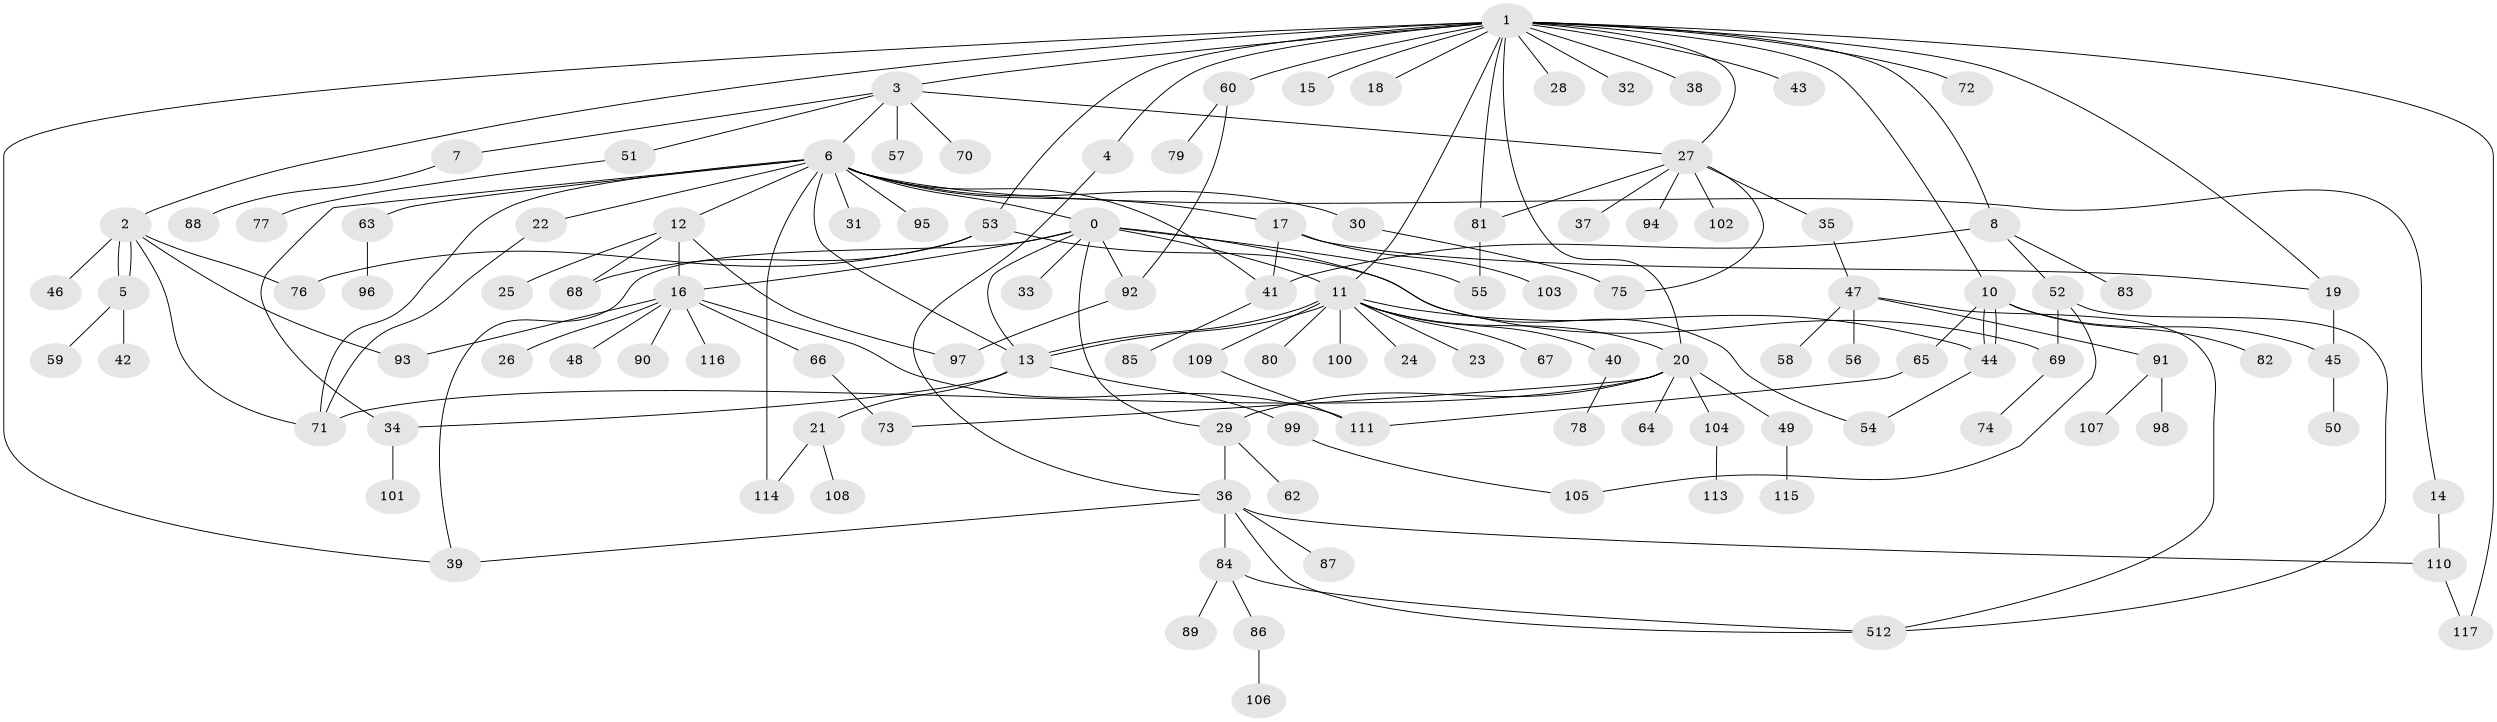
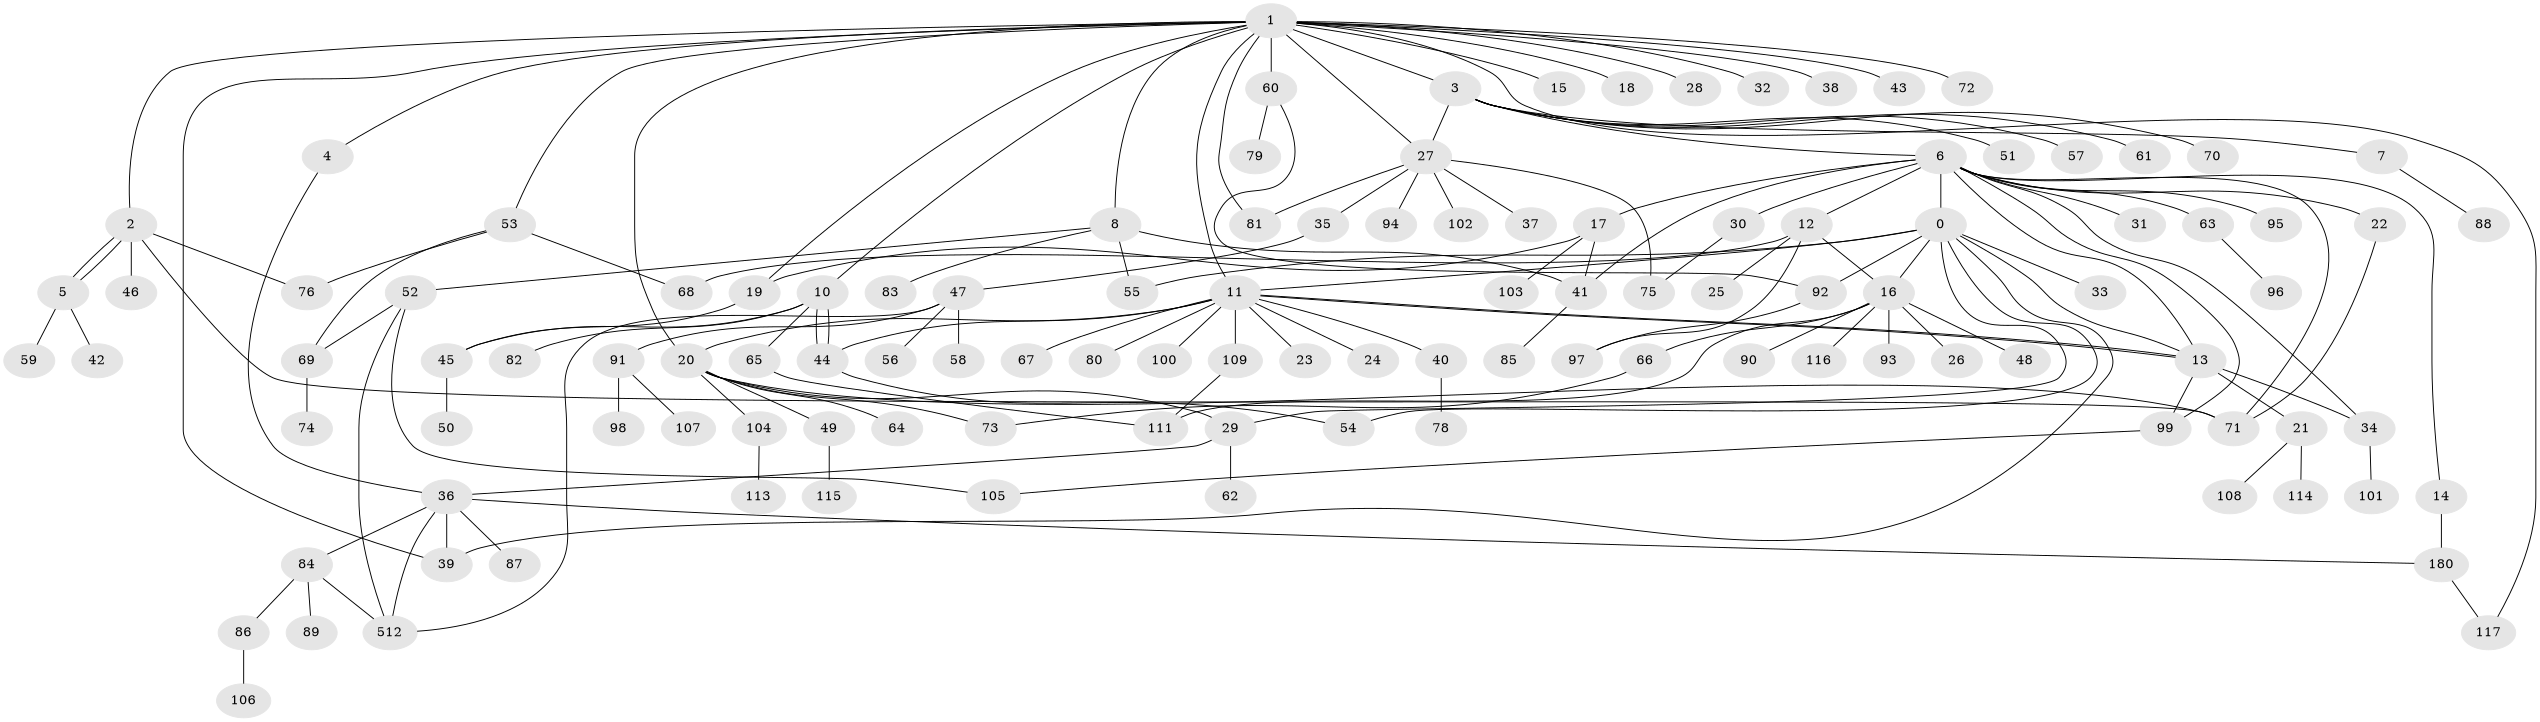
  graph {
    node [color=gray90 style=filled]
    1
    2
    3
    4
    8
    10
    11
    15
    18
    19
    20
    27
    28
    32
    38
    39
    43
    53
    60
    72
    81
    117
    5
    46
    71
    76
    93
    6
    7
    51
    57
+   61
    70
    36
    41
    52
    55
    83
    44
    45
    65
    82
    13
    23
    24
    40
    67
    80
    100
    109
    29
    49
    64
    73
    104
    35
    37
    75
    94
    102
    68
    69
    92
    79
    42
    59
    n67 [label=0]
    12
    14
    17
    22
    30
    31
    34
    63
    95
    114
    88
-   77
-   110
+   110 [label=180]
    84
    87
    n83 [label=512]
    16
    33
    54
    25
    97
    21
    99
    103
    101
    85
    96
    105
    26
    48
    66
    90
    111
    116
    62
    50
    78
    108
    115
    113
    47
    56
    58
    91
    86
    89
    98
    107
    74
    106
    1 -- 2
    1 -- 3
    1 -- 4
    1 -- 8
    1 -- 10
    1 -- 11
    1 -- 15
    1 -- 18
    1 -- 19
    1 -- 20
    1 -- 27
    1 -- 28
    1 -- 32
    1 -- 38
    1 -- 39
    1 -- 43
    1 -- 53
    1 -- 60
    1 -- 72
    1 -- 81
    1 -- 117
    2 -- 5
    2 -- 5
    2 -- 46
    2 -- 71
    2 -- 76
-   2 -- 93
    3 -- 27
    3 -- 6
    3 -- 7
    3 -- 51
    3 -- 57
+   3 -- 61
    3 -- 70
    4 -- 36
    8 -- 41
    8 -- 52
-   81 -- 55
+   8 -- 55
    8 -- 83
    10 -- 44
    10 -- 44
    10 -- 45
    10 -- 65
    10 -- 82
    11 -- 20
    11 -- 44
    11 -- 13
    11 -- 13
    11 -- 23
    11 -- 24
    11 -- 40
    11 -- 67
    11 -- 80
    11 -- 100
    11 -- 109
    19 -- 45
    20 -- 71
    20 -- 29
    20 -- 49
    20 -- 64
    20 -- 73
    20 -- 104
    27 -- 81
    27 -- 35
    27 -- 37
    27 -- 75
    27 -- 94
    27 -- 102
    53 -- 76
    53 -- 68
    53 -- 69
    60 -- 92
    60 -- 79
    5 -- 42
    5 -- 59
    6 -- 71
    6 -- 41
    6 -- 13
    6 -- n67
    6 -- 12
    6 -- 14
    6 -- 17
    6 -- 22
    6 -- 30
    6 -- 31
    6 -- 34
    6 -- 63
    6 -- 95
-   6 -- 114
+   6 -- 99
    7 -- 88
-   51 -- 77
    36 -- 39
    36 -- 110
    36 -- 84
    36 -- 87
    36 -- n83
    41 -- 85
    52 -- 69
    52 -- n83
    52 -- 105
    44 -- 54
    45 -- 50
    65 -- 111
    13 -- 34
    13 -- 21
    13 -- 99
    40 -- 78
    109 -- 111
    29 -- 36
    29 -- 62
    49 -- 115
    104 -- 113
    35 -- 47
    69 -- 74
    92 -- 97
    n67 -- 11
    n67 -- 39
    n67 -- 55
    n67 -- 13
    n67 -- 29
    n67 -- 92
    n67 -- 16
    n67 -- 33
    n67 -- 54
    12 -- 68
    12 -- 16
    12 -- 25
    12 -- 97
    14 -- 110
    17 -- 19
    17 -- 41
    17 -- 103
    22 -- 71
    30 -- 75
    34 -- 101
    63 -- 96
    110 -- 117
    84 -- n83
    84 -- 86
    84 -- 89
    16 -- 93
    16 -- 26
    16 -- 48
    16 -- 66
    16 -- 90
    16 -- 111
    16 -- 116
    21 -- 114
    21 -- 108
    99 -- 105
    66 -- 73
    47 -- n83
    47 -- 56
    47 -- 58
    47 -- 91
    91 -- 98
    91 -- 107
    86 -- 106
  }
